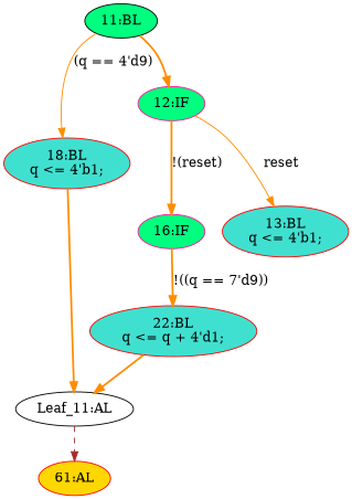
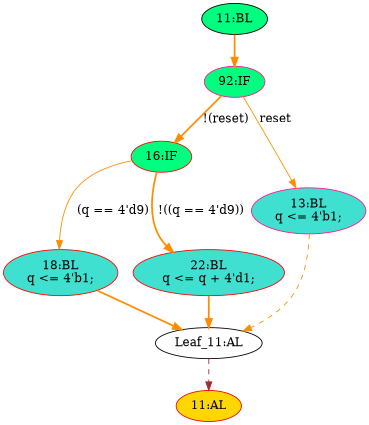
  strict digraph {
    node [color=red fillcolor=springgreen statements="[]" style=filled typ=Block]
    edge [color=darkorange cond="[]" lineno=None style=bold]
-   n1 [ast="<pyverilog.vparser.ast.IfStatement object at 0x7fa3df54ee90>" color=deeppink label="16:IF" typ=IfStatement]
+   n1 [ast="<pyverilog.vparser.ast.IfStatement object at 0x7fa3df54ee90>" label="16:IF" typ=IfStatement]
    n2 [ast="<pyverilog.vparser.ast.Block object at 0x7fa3df5a34d0>" fillcolor=turquoise label="18:BL\nq <= 4'b1;" statements="[<pyverilog.vparser.ast.NonblockingSubstitution object at 0x7fa3df5a3890>]"]
    n3 [ast="<pyverilog.vparser.ast.Block object at 0x7fa3df5a3210>" fillcolor=turquoise label="22:BL\nq <= q + 4'd1;" statements="[<pyverilog.vparser.ast.NonblockingSubstitution object at 0x7fa3df5b1550>]"]
    n4 [color=black def_var="['q']" label="Leaf_11:AL" fillcolor="" statements="" style="" typ=""]
-   n5 [ast="<pyverilog.vparser.ast.Always object at 0x7fa3df5aa150>" clk_sens=True fillcolor=gold label="61:AL" sens="['clk']" typ=Always use_var="['reset', 'q']"]
-   n6 [ast="<pyverilog.vparser.ast.IfStatement object at 0x7fa3df5b7090>" color=deeppink label="12:IF" typ=IfStatement]
-   n7 [ast="<pyverilog.vparser.ast.Block object at 0x7fa3df875e10>" fillcolor=turquoise label="13:BL\nq <= 4'b1;" statements="[<pyverilog.vparser.ast.NonblockingSubstitution object at 0x7fa3df5b7390>]"]
+   n5 [ast="<pyverilog.vparser.ast.Always object at 0x7fa3df5aa150>" clk_sens=True fillcolor=gold label="11:AL" sens="['clk']" typ=Always use_var="['reset', 'q']"]
+   n6 [ast="<pyverilog.vparser.ast.IfStatement object at 0x7fa3df5b7090>" color=deeppink label="92:IF" typ=IfStatement]
+   n7 [ast="<pyverilog.vparser.ast.Block object at 0x7fa3df875e10>" color=deeppink fillcolor=turquoise label="13:BL\nq <= 4'b1;" statements="[<pyverilog.vparser.ast.NonblockingSubstitution object at 0x7fa3df5b7390>]"]
    n8 [ast="<pyverilog.vparser.ast.Block object at 0x7fa3df875690>" color=black label="11:BL"]
-   n8 -> n2 [cond="['q']" label="(q == 4'd9)" lineno=16 style=solid]
-   n1 -> n3 [cond="['q']" label="!((q == 7'd9))" lineno=16]
+   n1 -> n2 [cond="['q']" label="(q == 4'd9)" lineno=16 style=solid]
+   n1 -> n3 [cond="['q']" label="!((q == 4'd9))" lineno=16]
    n2 -> n4
    n3 -> n4
    n4 -> n5 [color=brown style=dashed cond="" lineno=""]
    n6 -> n1 [cond="['reset']" label="!(reset)" lineno=12]
    n6 -> n7 [cond="['reset']" label=reset lineno=12 style=solid]
+   n7 -> n4 [style=dashed]
    n8 -> n6
  }
